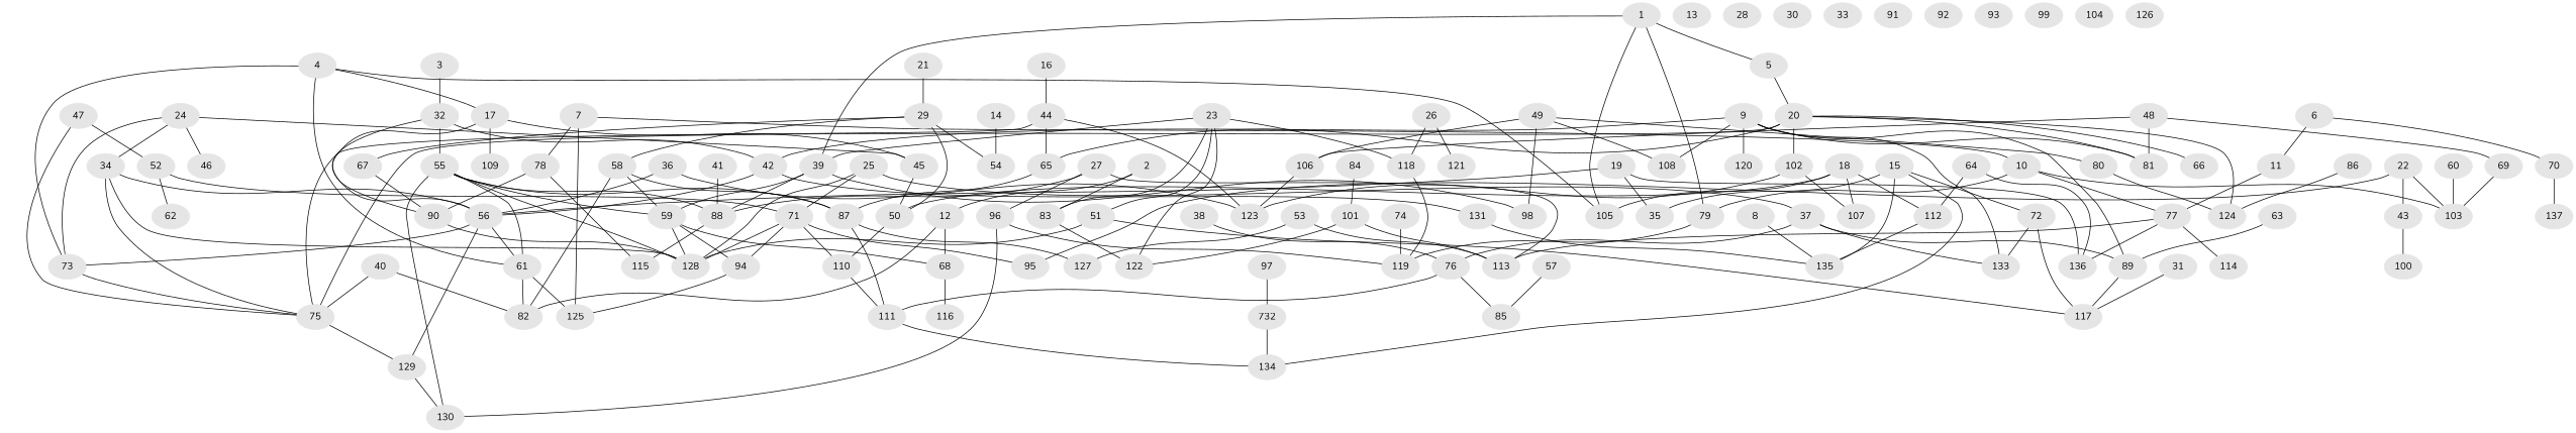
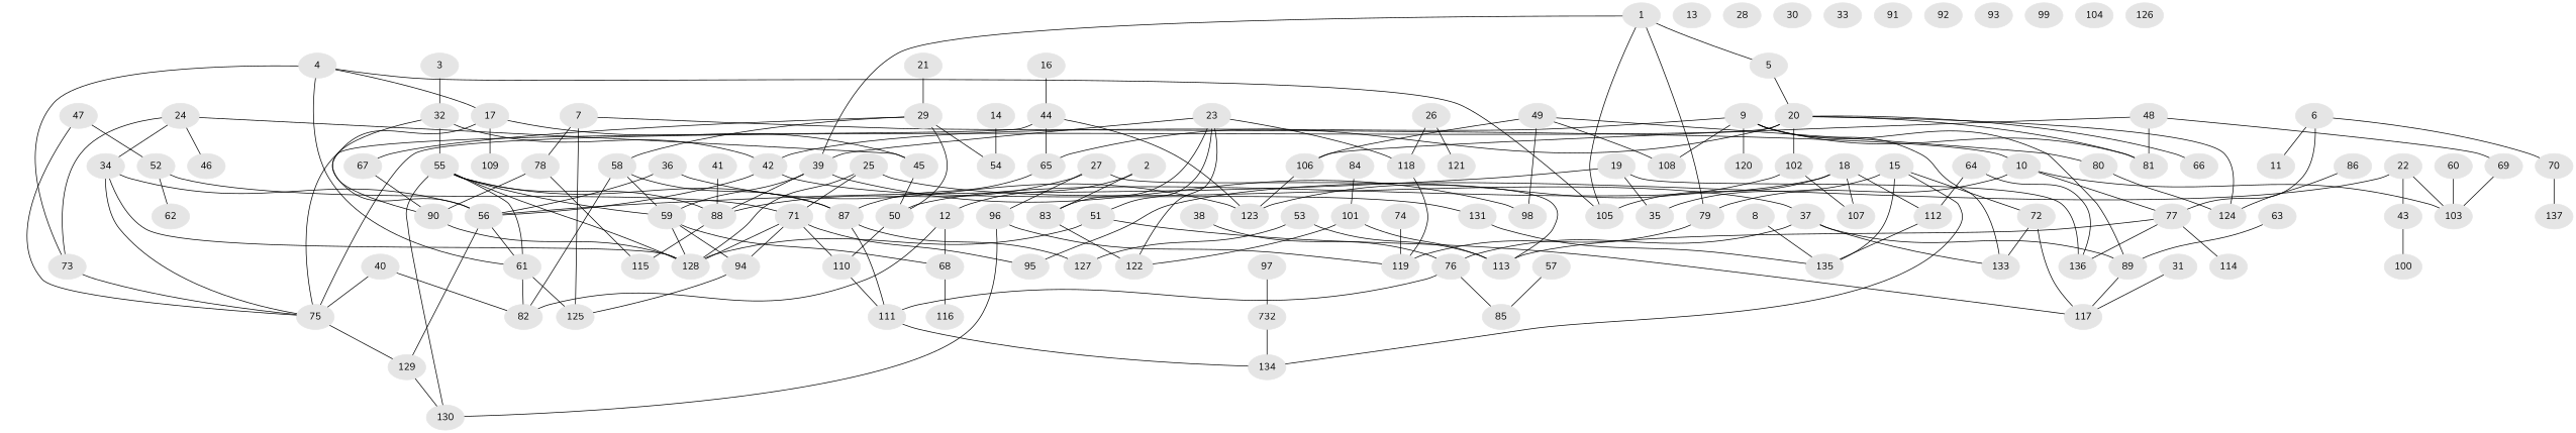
  graph {
    fontname=Nunito
    node [color=gray90 fontname=Nunito style=filled]
    edge [fontname=Nunito]
    1
    5
    39
    79
    105
    20
    88
    59
    98
    119
    2
    12
    83
    68
    82
    122
    3
    32
    42
    56
    55
    4
    17
    61
    73
    45
    90
    109
    125
    75
    81
    65
    66
    102
    124
    6
    11
    70
    77
    137
    136
    113
    114
    7
    10
    78
    103
    115
    8
    135
    9
    89
    108
    120
    133
    131
    117
    116
    13
    14
    54
    15
    35
    72
    134
    16
    44
    123
    50
    128
    18
    107
    112
    110
    19
    129
    87
    21
    29
    58
    67
    22
    43
    95
    100
    23
    51
    118
    24
    34
    46
    25
    37
    71
    76
    94
    26
    121
    27
    96
    130
    28
    30
    31
    33
    36
    85
    111
    38
    40
    41
    47
    52
    62
    48
    69
    106
    49
    80
    53
    127
    57
    60
    63
    64
    74
    84
    101
    86
    91
    92
    93
    n133 [label=732]
    97
    99
    104
    126
    1 -- 5
    1 -- 39
    1 -- 79
    1 -- 105
    5 -- 20
    39 -- 88
    39 -- 59
    39 -- 98
    79 -- 119
    20 -- 75
    20 -- 81
    20 -- 65
    20 -- 66
    20 -- 102
    20 -- 124
    88 -- 115
    59 -- 68
    59 -- 128
    59 -- 94
    2 -- 12
    2 -- 83
    12 -- 68
    12 -- 82
    83 -- 122
    68 -- 116
    3 -- 32
    32 -- 42
    32 -- 56
    32 -- 55
    42 -- 56
    42 -- 131
    56 -- 61
-   56 -- 73
    56 -- 129
    55 -- 88
    55 -- 59
    55 -- 61
    55 -- 128
    55 -- 87
    55 -- 130
    4 -- 105
    4 -- 17
    4 -- 61
    4 -- 73
    17 -- 45
    17 -- 90
    17 -- 109
    61 -- 82
    61 -- 125
    73 -- 75
    45 -- 50
    90 -- 128
    75 -- 129
    65 -- 87
    102 -- 123
    102 -- 107
    6 -- 11
    6 -- 70
-   11 -- 77
+   6 -- 77
    70 -- 137
    77 -- 136
    77 -- 113
    77 -- 114
    7 -- 125
    7 -- 10
    7 -- 78
    10 -- 79
    10 -- 77
    10 -- 103
    78 -- 90
    78 -- 115
    8 -- 135
    9 -- 42
    9 -- 81
    9 -- 89
    9 -- 108
    9 -- 120
    9 -- 133
    89 -- 117
    131 -- 135
    14 -- 54
    15 -- 135
    15 -- 35
    15 -- 72
    15 -- 134
    72 -- 133
    72 -- 117
    16 -- 44
    44 -- 75
    44 -- 65
    44 -- 123
    50 -- 110
    18 -- 105
    18 -- 50
    18 -- 107
    18 -- 112
    112 -- 135
    110 -- 111
    19 -- 56
    19 -- 136
    19 -- 35
    129 -- 130
    87 -- 111
    87 -- 127
    21 -- 29
    29 -- 54
    29 -- 50
    29 -- 58
    29 -- 67
    58 -- 59
    58 -- 82
    58 -- 87
    67 -- 90
    22 -- 103
    22 -- 43
    22 -- 95
    43 -- 100
    23 -- 39
    23 -- 83
    23 -- 122
    23 -- 51
    23 -- 118
    51 -- 117
    51 -- 128
    118 -- 119
    24 -- 73
    24 -- 45
    24 -- 34
    24 -- 46
    34 -- 56
    34 -- 75
    34 -- 128
    25 -- 128
    25 -- 37
    25 -- 71
    37 -- 89
    37 -- 133
    37 -- 76
    71 -- 128
    71 -- 110
    71 -- 95
    71 -- 94
    76 -- 85
    76 -- 111
    94 -- 125
    26 -- 118
    26 -- 121
    27 -- 88
    27 -- 113
    27 -- 96
    96 -- 119
    96 -- 130
    31 -- 117
    36 -- 56
    36 -- 123
    111 -- 134
    38 -- 76
    40 -- 82
    40 -- 75
    41 -- 88
    47 -- 75
    47 -- 52
    52 -- 71
    52 -- 62
    48 -- 81
    48 -- 69
    48 -- 106
    69 -- 103
    106 -- 123
    49 -- 98
    49 -- 108
    49 -- 106
    49 -- 80
    80 -- 124
    53 -- 113
    53 -- 127
    57 -- 85
    60 -- 103
    63 -- 89
    64 -- 136
    64 -- 112
    74 -- 119
    84 -- 101
    101 -- 122
    101 -- 113
    86 -- 124
    n133 -- 134
    97 -- n133
  }
